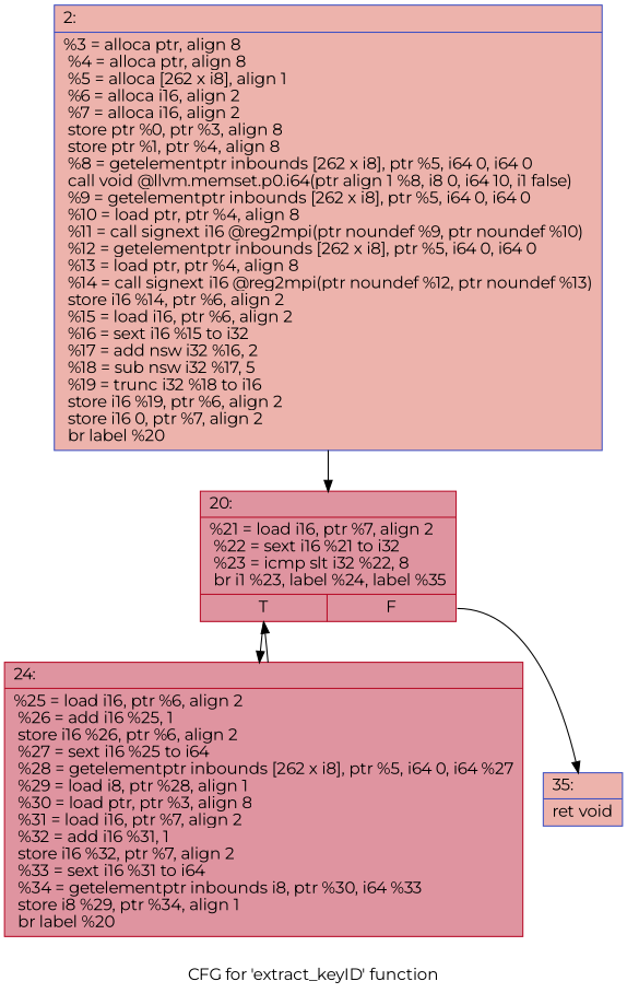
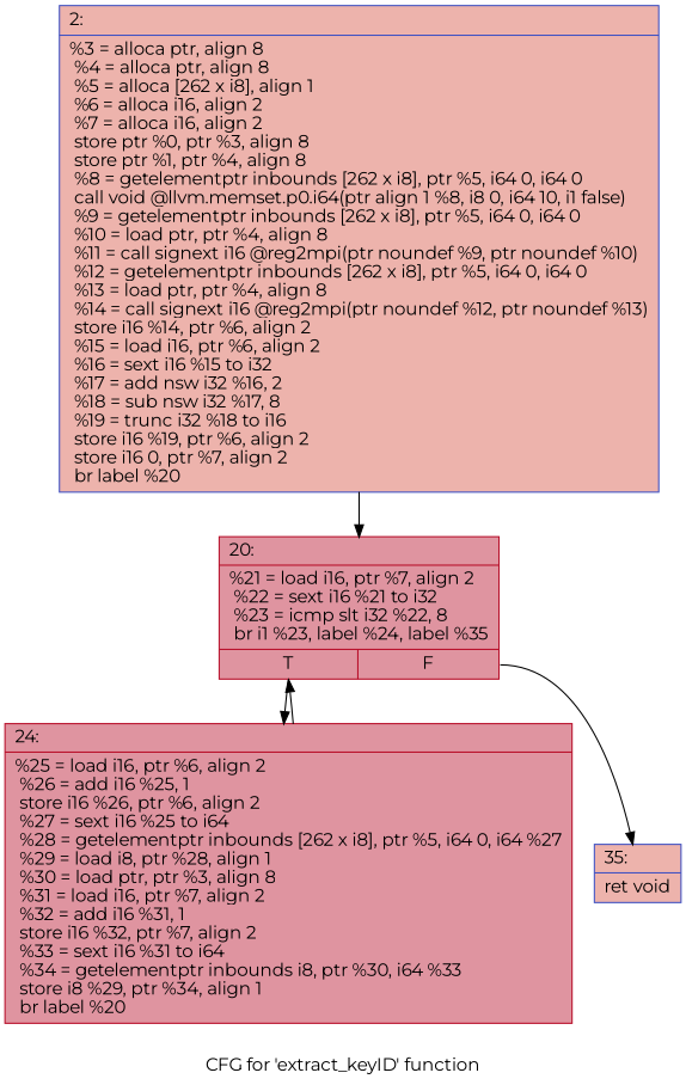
  digraph {
    label="CFG for 'extract_keyID' function"
    fontname=Montserrat
    node [color="#3d50c3ff" fillcolor="#d6524470" fontname=Montserrat shape=record style=filled]
    edge [fontname=Montserrat]
-   n1 [label="{2:\l|  %3 = alloca ptr, align 8\l  %4 = alloca ptr, align 8\l  %5 = alloca [262 x i8], align 1\l  %6 = alloca i16, align 2\l  %7 = alloca i16, align 2\l  store ptr %0, ptr %3, align 8\l  store ptr %1, ptr %4, align 8\l  %8 = getelementptr inbounds [262 x i8], ptr %5, i64 0, i64 0\l  call void @llvm.memset.p0.i64(ptr align 1 %8, i8 0, i64 10, i1 false)\l  %9 = getelementptr inbounds [262 x i8], ptr %5, i64 0, i64 0\l  %10 = load ptr, ptr %4, align 8\l  %11 = call signext i16 @reg2mpi(ptr noundef %9, ptr noundef %10)\l  %12 = getelementptr inbounds [262 x i8], ptr %5, i64 0, i64 0\l  %13 = load ptr, ptr %4, align 8\l  %14 = call signext i16 @reg2mpi(ptr noundef %12, ptr noundef %13)\l  store i16 %14, ptr %6, align 2\l  %15 = load i16, ptr %6, align 2\l  %16 = sext i16 %15 to i32\l  %17 = add nsw i32 %16, 2\l  %18 = sub nsw i32 %17, 5\l  %19 = trunc i32 %18 to i16\l  store i16 %19, ptr %6, align 2\l  store i16 0, ptr %7, align 2\l  br label %20\l}"]
+   n1 [label="{2:\l|  %3 = alloca ptr, align 8\l  %4 = alloca ptr, align 8\l  %5 = alloca [262 x i8], align 1\l  %6 = alloca i16, align 2\l  %7 = alloca i16, align 2\l  store ptr %0, ptr %3, align 8\l  store ptr %1, ptr %4, align 8\l  %8 = getelementptr inbounds [262 x i8], ptr %5, i64 0, i64 0\l  call void @llvm.memset.p0.i64(ptr align 1 %8, i8 0, i64 10, i1 false)\l  %9 = getelementptr inbounds [262 x i8], ptr %5, i64 0, i64 0\l  %10 = load ptr, ptr %4, align 8\l  %11 = call signext i16 @reg2mpi(ptr noundef %9, ptr noundef %10)\l  %12 = getelementptr inbounds [262 x i8], ptr %5, i64 0, i64 0\l  %13 = load ptr, ptr %4, align 8\l  %14 = call signext i16 @reg2mpi(ptr noundef %12, ptr noundef %13)\l  store i16 %14, ptr %6, align 2\l  %15 = load i16, ptr %6, align 2\l  %16 = sext i16 %15 to i32\l  %17 = add nsw i32 %16, 2\l  %18 = sub nsw i32 %17, 8\l  %19 = trunc i32 %18 to i16\l  store i16 %19, ptr %6, align 2\l  store i16 0, ptr %7, align 2\l  br label %20\l}"]
    n2 [color="#b70d28ff" fillcolor="#b70d2870" label="{20:\l|  %21 = load i16, ptr %7, align 2\l  %22 = sext i16 %21 to i32\l  %23 = icmp slt i32 %22, 8\l  br i1 %23, label %24, label %35\l|{<s0>T|<s1>F}}"]
    n3 [color="#b70d28ff" fillcolor="#b70d2870" label="{24:\l|  %25 = load i16, ptr %6, align 2\l  %26 = add i16 %25, 1\l  store i16 %26, ptr %6, align 2\l  %27 = sext i16 %25 to i64\l  %28 = getelementptr inbounds [262 x i8], ptr %5, i64 0, i64 %27\l  %29 = load i8, ptr %28, align 1\l  %30 = load ptr, ptr %3, align 8\l  %31 = load i16, ptr %7, align 2\l  %32 = add i16 %31, 1\l  store i16 %32, ptr %7, align 2\l  %33 = sext i16 %31 to i64\l  %34 = getelementptr inbounds i8, ptr %30, i64 %33\l  store i8 %29, ptr %34, align 1\l  br label %20\l}"]
    n4 [label="{35:\l|  ret void\l}"]
    n1 -> n2
    n2 -> n3 [tailport=s0]
    n2 -> n4 [tailport=s1]
    n3 -> n2
  }
